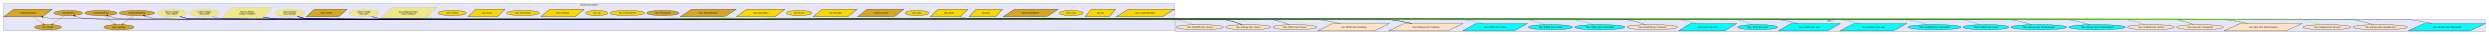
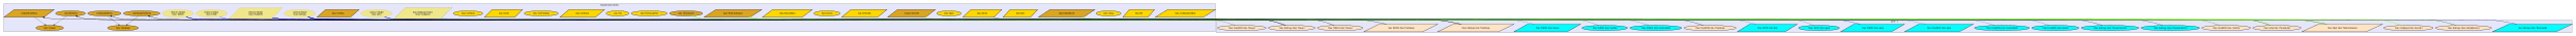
  digraph {
    fontname="PT Serif"
    node [fillcolor=gold fontname="PT Serif" margin="0.4,0.1" shape=ellipse style="filled,bold"]
    edge [color=navy dir=none fontname="PT Serif" penwidth=1]
    n1 [label="Data: ConfirmationToken" shape=parallelogram]
    n2 [label="Data: DB" shape=parallelogram]
    n3 [label="Data: Group"]
-   n4 [fillcolor=goldenrod label="Service: HashedSecret" shape=parallelogram]
+   n4 [fillcolor=goldenrod label="Data: HashedSecret" shape=parallelogram]
    n5 [label="Data: Role" shape=parallelogram]
    n6 [label="Data: Service" shape=parallelogram]
    n7 [label="Data: Agent"]
    n8 [fillcolor=goldenrod label="Session: ServiceId" shape=parallelogram]
    n9 [label="Data: ServiceKey" shape=parallelogram]
    n10 [label="Data: Session"]
    n11 [label="Data: SessionToken" shape=parallelogram]
    n12 [fillcolor=goldenrod label="Data: ThentosClearance" shape=parallelogram]
    n13 [fillcolor=goldenrod label="Data: ThentosLabel"]
    n14 [label="Data: ThentosLabeled"]
    n15 [fillcolor=goldenrod label="Data: TimeStamp"]
    n16 [fillcolor=goldenrod label="Data: Timeout"]
    n17 [label="Data: User"]
    n18 [label="Data: UserEmail" shape=parallelogram]
    n19 [label="Data: UserFormData"]
    n20 [label="Data: UserId" shape=parallelogram]
    n21 [label="Data: UserName"]
    n22 [fillcolor=goldenrod label="Data: UserPass" shape=parallelogram]
    n23 [fillcolor=goldenrod label=timeStampFromString]
    n24 [fillcolor=goldenrod label=timeStampToString]
    n25 [fillcolor=goldenrod label=timeoutFromString shape=parallelogram]
    n26 [fillcolor=goldenrod label=timeoutToString]
    n27 [fillcolor=khaki label="Data.Configurator.Types\nClass: Configured" shape=parallelogram style="filled,dashed"]
    n28 [fillcolor=khaki label="Unknown Module\nClass: Label" style="filled,dotted"]
    n29 [fillcolor=khaki label="Unknown Module\nClass: SafeCopy" style="filled,dotted"]
-   n30 [fillcolor=khaki label="Unknown Module\nTimeout: FromJSON" shape=parallelogram style="filled,dotted"]
+   n30 [fillcolor=khaki label="Unknown Module\nClass: FromJSON" shape=parallelogram style="filled,dotted"]
    n31 [fillcolor=khaki label="Unknown Module\nClass: ToCNF" style="filled,dotted"]
    n32 [fillcolor=khaki label="Unknown Module\nClass: ToJSON" style="filled,dotted"]
    n33 [fillcolor=bisque label="Class: Label, Data: ThentosClearance" shape=parallelogram]
    n34 [fillcolor=bisque label="Class: Label, Data: ThentosLabel"]
    n35 [fillcolor=bisque label="Class: Configured, Data: ServiceId"]
    n36 [fillcolor=bisque label="Class: SafeCopy, Data: (HashedSecret a)"]
    n37 [fillcolor=cyan label="Class: SafeCopy, Data: (ThentosLabeled t)"]
    n38 [fillcolor=cyan label="Class: SafeCopy, Data: ThentosClearance"]
    n39 [fillcolor=cyan label="Class: SafeCopy, Data: ThentosLabel" shape=parallelogram]
    n40 [fillcolor=bisque label="Class: SafeCopy, Data: TimeStamp" shape=parallelogram]
    n41 [fillcolor=bisque label="Class: SafeCopy, Data: Timeout"]
    n42 [fillcolor=cyan label="Class: FromJSON, Data: Agent" shape=parallelogram]
    n43 [fillcolor=cyan label="Class: FromJSON, Data: Session"]
    n44 [fillcolor=bisque label="Class: FromJSON, Data: TimeStamp"]
    n45 [fillcolor=bisque label="Class: FromJSON, Data: Timeout"]
    n46 [fillcolor=cyan label="Class: FromJSON, Data: UserFormData"]
    n47 [fillcolor=bisque label="Class: FromJSON, Data: UserPass"]
    n48 [fillcolor=cyan label="Class: ToCNF, Data: Agent"]
    n49 [fillcolor=cyan label="Class: ToCNF, Data: Role" shape=parallelogram]
    n50 [fillcolor=cyan label="Class: ToJSON, Data: Agent" shape=parallelogram]
    n51 [fillcolor=cyan label="Class: ToJSON, Data: Session" shape=parallelogram]
    n52 [fillcolor=bisque label="Class: ToJSON, Data: TimeStamp" shape=parallelogram]
    n53 [fillcolor=bisque label="Class: ToJSON, Data: Timeout"]
    n54 [fillcolor=cyan label="Class: ToJSON, Data: UserFormData"]
    n55 [fillcolor=cyan label="Class: ToJSON, Data: UserPass"]
    subgraph cluster_1 {
      fillcolor=lavender
      label="Exported root entities"
      style=filled
      n1
      n2
      n3
      n4
      n5
      n6
      n7
      n8
      n9
      n10
      n11
      n12
      n13
      n14
      n15
      n16
      n17
      n18
      n19
      n20
      n21
      n22
      n23
      n24
      n25
      n26
      n27
      n28
      n29
      n30
      n31
      n32
    }
    subgraph cluster_2 {
      fillcolor=lavender
      label="Level = 1"
      style=filled
      n33
      n34
      n35
      n36
      n37
      n38
      n39
      n40
      n41
      n42
      n43
      n44
      n45
      n46
      n47
      n48
      n49
      n50
      n51
      n52
      n53
      n54
      n55
    }
    n6 -> n39 [penwidth=1.6931471805599454]
    n23 -> n15 [color=black dir=""]
    n24 -> n15 [color=black dir=""]
    n25 -> n16 [color=black dir=""]
    n26 -> n16 [color=black dir=""]
    n27 -> n35 [color=chartreuse penwidth=1.6931471805599454]
    n28 -> n33 [penwidth=2.09861228866811]
    n28 -> n34 [penwidth=2.09861228866811]
    n29 -> n36 [penwidth=1.6931471805599454]
    n29 -> n37 [penwidth=1.6931471805599454]
    n29 -> n38 [penwidth=1.6931471805599454]
    n29 -> n40 [penwidth=1.6931471805599454]
    n29 -> n41 [penwidth=1.6931471805599454]
    n30 -> n42
    n30 -> n43
    n30 -> n44
    n30 -> n46
    n30 -> n47
    n30 -> n50
    n31 -> n48
    n31 -> n49
    n32 -> n50
    n32 -> n51
    n32 -> n52
    n32 -> n53
    n32 -> n54
    n32 -> n55
    n33 -> n12 [color=chartreuse penwidth=3.0794415416798357 dir=""]
    n34 -> n13 [color=chartreuse penwidth=3.0794415416798357 dir=""]
    n35 -> n8 [color=chartreuse dir=""]
    n36 -> n4 [color=chartreuse penwidth=1.6931471805599454 dir=""]
    n40 -> n23 [color=black dir=""]
    n40 -> n24 [color=black dir=""]
    n41 -> n25 [color=black dir=""]
    n41 -> n26 [color=black dir=""]
    n44 -> n23 [color=black dir=""]
    n45 -> n25 [color=black dir=""]
    n47 -> n22 [color=chartreuse dir=""]
    n52 -> n24 [color=black dir=""]
    n53 -> n26 [color=black dir=""]
  }
